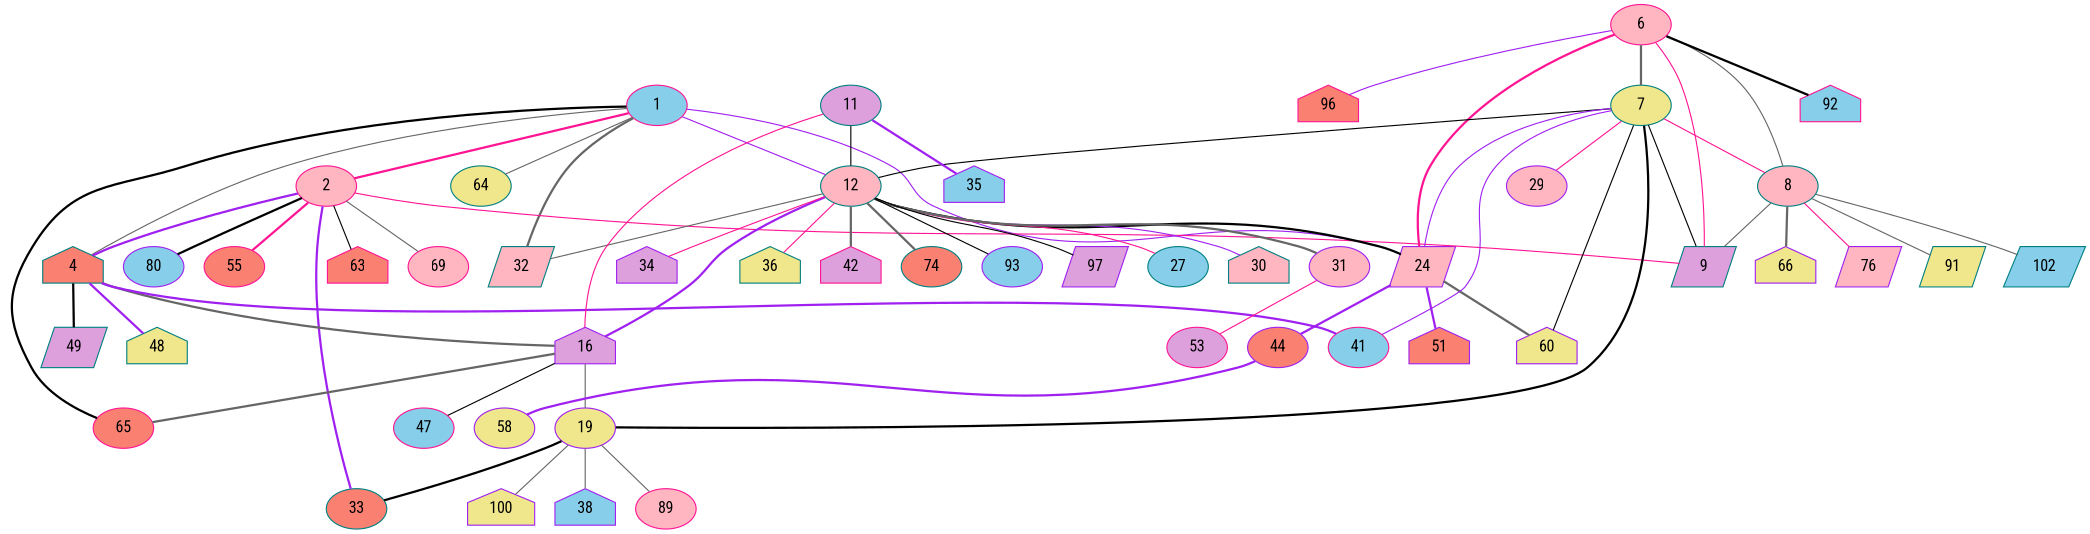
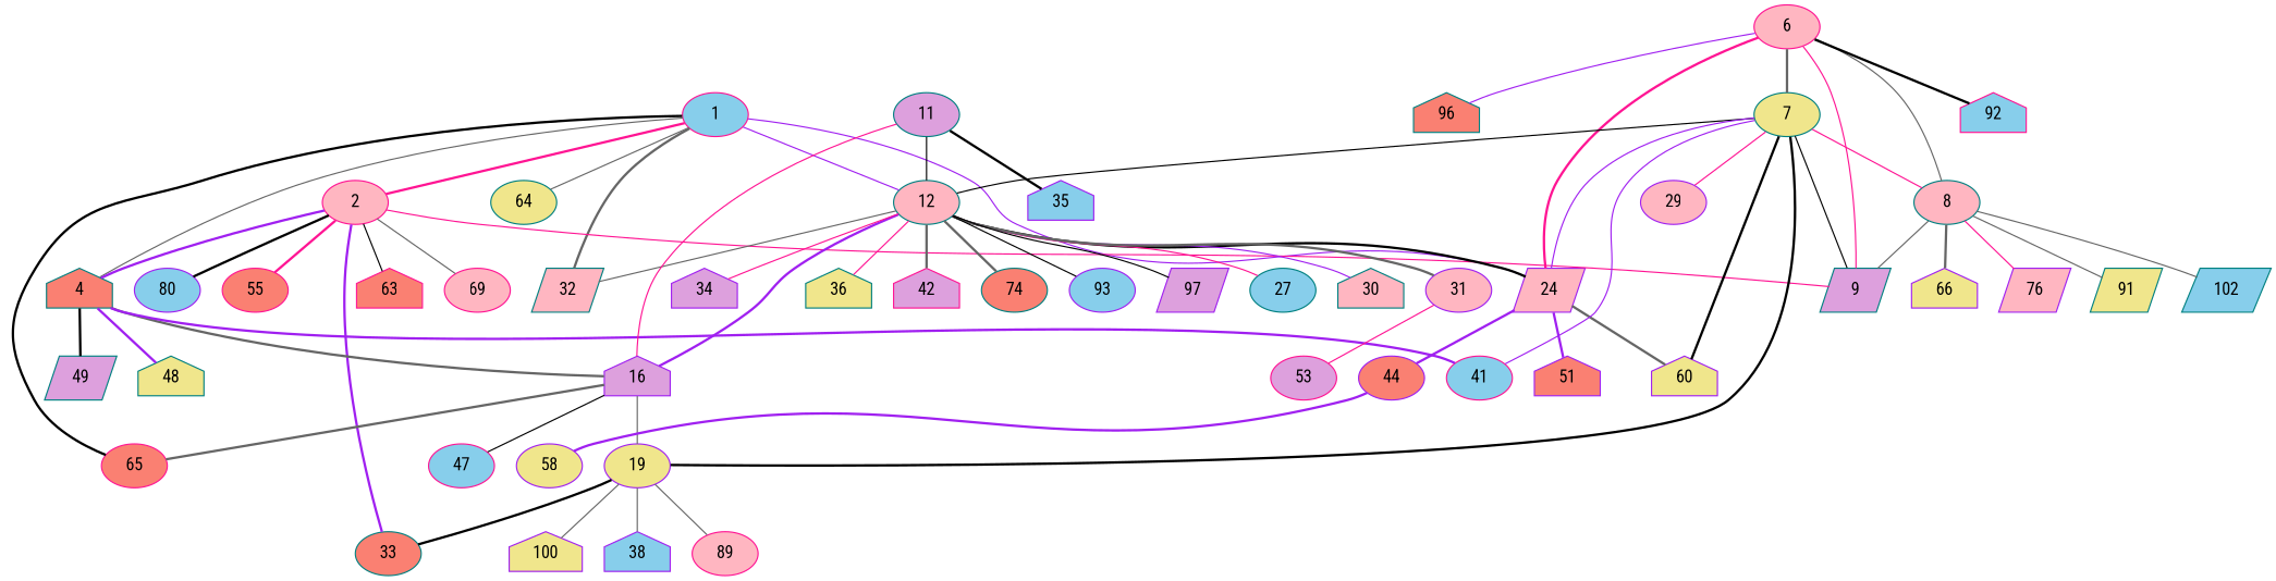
  graph {
    fontname="Roboto Condensed"
    node [color=teal fillcolor=lightpink fontname="Roboto Condensed" shape=ellipse style=filled]
    edge [color=gray40 fontname="Roboto Condensed" style=solid]
    1 [color=deeppink fillcolor=skyblue super="+21"]
    2 [color=deeppink super="+5+3+50"]
    4 [fillcolor=salmon shape=house super="+61+62"]
    12 [super="+23+15+46+13+14+72"]
    24 [color=purple shape=parallelogram super="+88+25"]
    32 [shape=parallelogram]
    64 [fillcolor=khaki]
    65 [color=deeppink fillcolor=salmon]
    9 [fillcolor=plum shape=parallelogram super="+98"]
    33 [fillcolor=salmon]
    55 [color=deeppink fillcolor=salmon]
    63 [color=deeppink fillcolor=salmon shape=house]
    69 [color=deeppink]
    80 [color=purple fillcolor=skyblue]
    16 [color=purple fillcolor=plum shape=house super="+17+78+18"]
    41 [color=deeppink fillcolor=skyblue]
    48 [fillcolor=khaki shape=house]
    49 [fillcolor=plum shape=parallelogram]
    27 [fillcolor=skyblue]
    30 [shape=house]
    31 [color=purple super="+39"]
    34 [color=purple fillcolor=plum shape=house super="+95"]
    36 [fillcolor=khaki shape=house]
    42 [color=deeppink fillcolor=plum shape=house]
    74 [fillcolor=salmon]
    93 [color=purple fillcolor=skyblue]
    97 [color=purple fillcolor=plum shape=parallelogram]
    60 [color=purple fillcolor=khaki shape=house]
    44 [color=purple fillcolor=salmon]
    51 [color=purple fillcolor=salmon shape=house]
    19 [color=purple fillcolor=khaki]
    47 [color=deeppink fillcolor=skyblue super="+79"]
    6 [color=deeppink super="+40"]
    7 [fillcolor=khaki super="+10+28+85+90+94"]
    8
    92 [color=deeppink fillcolor=skyblue shape=house]
-   96 [color=deeppink fillcolor=salmon shape=house]
+   96 [fillcolor=salmon shape=house]
    29 [color=purple]
    66 [color=purple fillcolor=khaki shape=house]
    76 [color=purple shape=parallelogram]
    91 [fillcolor=khaki shape=parallelogram]
    102 [fillcolor=skyblue shape=parallelogram]
    38 [color=purple fillcolor=skyblue shape=house]
    89 [color=deeppink]
    100 [color=purple fillcolor=khaki shape=house]
    11 [fillcolor=plum]
    35 [color=purple fillcolor=skyblue shape=house super="+99"]
    53 [color=deeppink fillcolor=plum]
    58 [color=purple fillcolor=khaki]
    1 -- 2 [color=deeppink style=bold weight=3]
    1 -- 4
    1 -- 12 [color=purple weight=3]
    1 -- 24 [color=purple weight=4]
    1 -- 32 [style=bold]
    1 -- 64
    1 -- 65 [color=black style=bold]
    2 -- 4 [color=purple style=bold weight=3]
    2 -- 9 [color=deeppink]
    2 -- 33 [color=purple style=bold]
    2 -- 55 [color=deeppink style=bold]
    2 -- 63 [color=black]
    2 -- 69
    2 -- 80 [color=black style=bold]
    4 -- 16 [style=bold weight=2]
    4 -- 41 [color=purple style=bold]
    4 -- 48 [color=purple style=bold]
    4 -- 49 [color=black style=bold]
    12 -- 24 [color=black style=bold weight=2]
    12 -- 32
    12 -- 16 [color=purple style=bold weight=2]
    12 -- 27 [color=deeppink]
    12 -- 30 [color=purple]
    12 -- 31 [style=bold]
    12 -- 34 [color=deeppink]
    12 -- 36 [color=deeppink]
    12 -- 42 [style=bold]
    12 -- 74 [style=bold]
    12 -- 93 [color=black]
    12 -- 97 [color=black]
    24 -- 60 [style=bold]
    24 -- 44 [color=purple style=bold]
    24 -- 51 [color=purple style=bold]
    16 -- 65 [style=bold]
    16 -- 19 [weight=4]
    16 -- 47 [color=black]
    31 -- 53 [color=deeppink]
    44 -- 58 [color=purple style=bold]
    19 -- 33 [color=black style=bold]
    19 -- 38
    19 -- 89
    19 -- 100
    6 -- 24 [color=deeppink style=bold]
    6 -- 9 [color=deeppink]
    6 -- 7 [style=bold weight=2]
    6 -- 8
    6 -- 92 [color=black style=bold]
    6 -- 96 [color=purple]
    7 -- 12 [color=black]
    7 -- 24 [color=purple]
    7 -- 9 [color=black weight=2]
    7 -- 41 [color=purple]
-   7 -- 60 [color=black]
+   7 -- 60 [color=black style=bold]
    7 -- 19 [color=black style=bold]
    7 -- 8 [color=deeppink weight=2]
    7 -- 29 [color=deeppink]
    8 -- 9
    8 -- 66 [style=bold]
    8 -- 76 [color=deeppink]
    8 -- 91
    8 -- 102
    11 -- 12 [color=black weight=4]
    11 -- 16 [color=deeppink]
-   11 -- 35 [color=purple style=bold]
+   11 -- 35 [color=black style=bold]
  }
